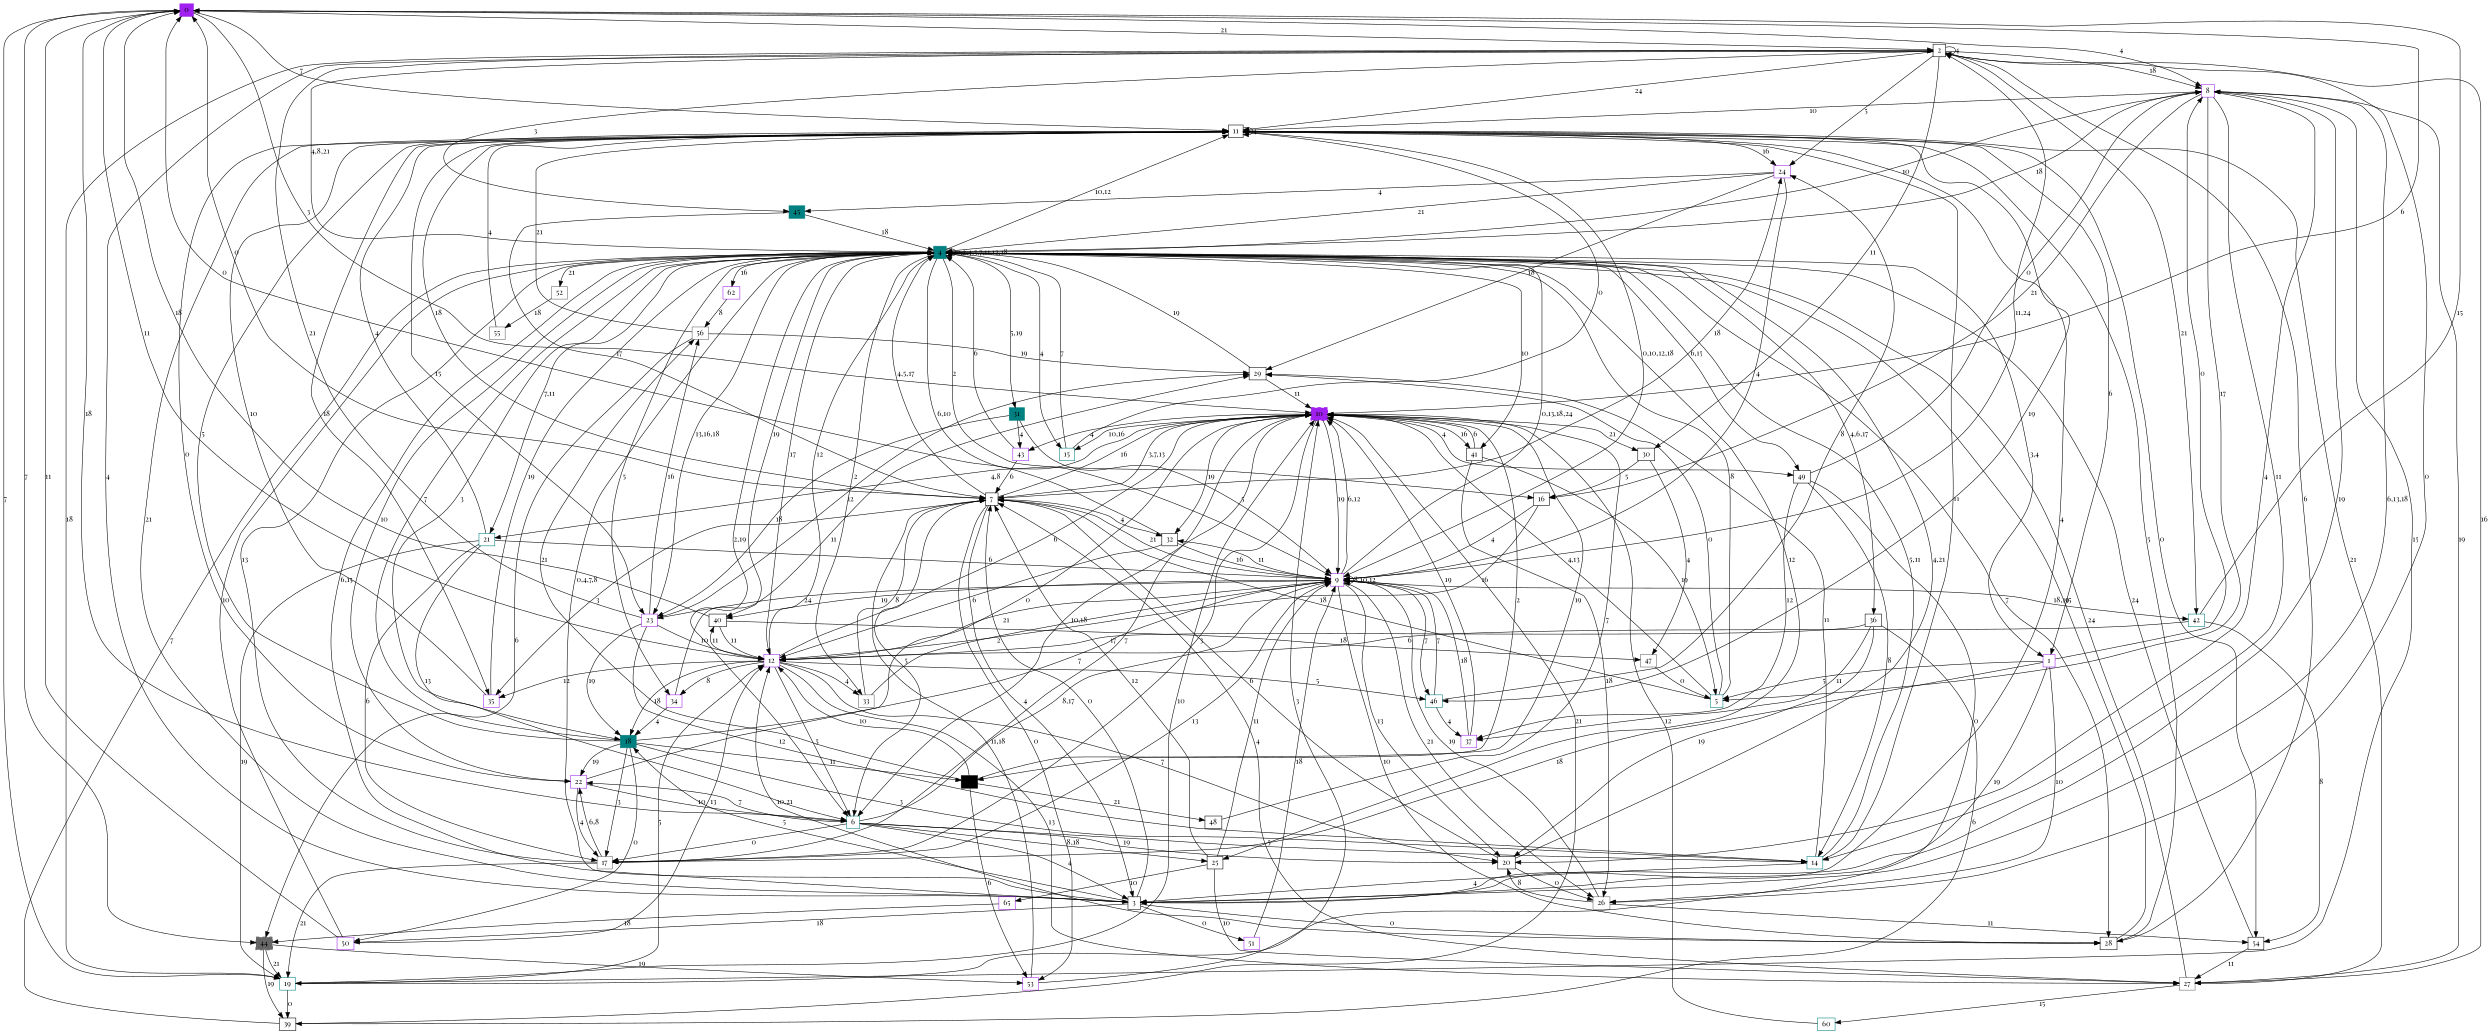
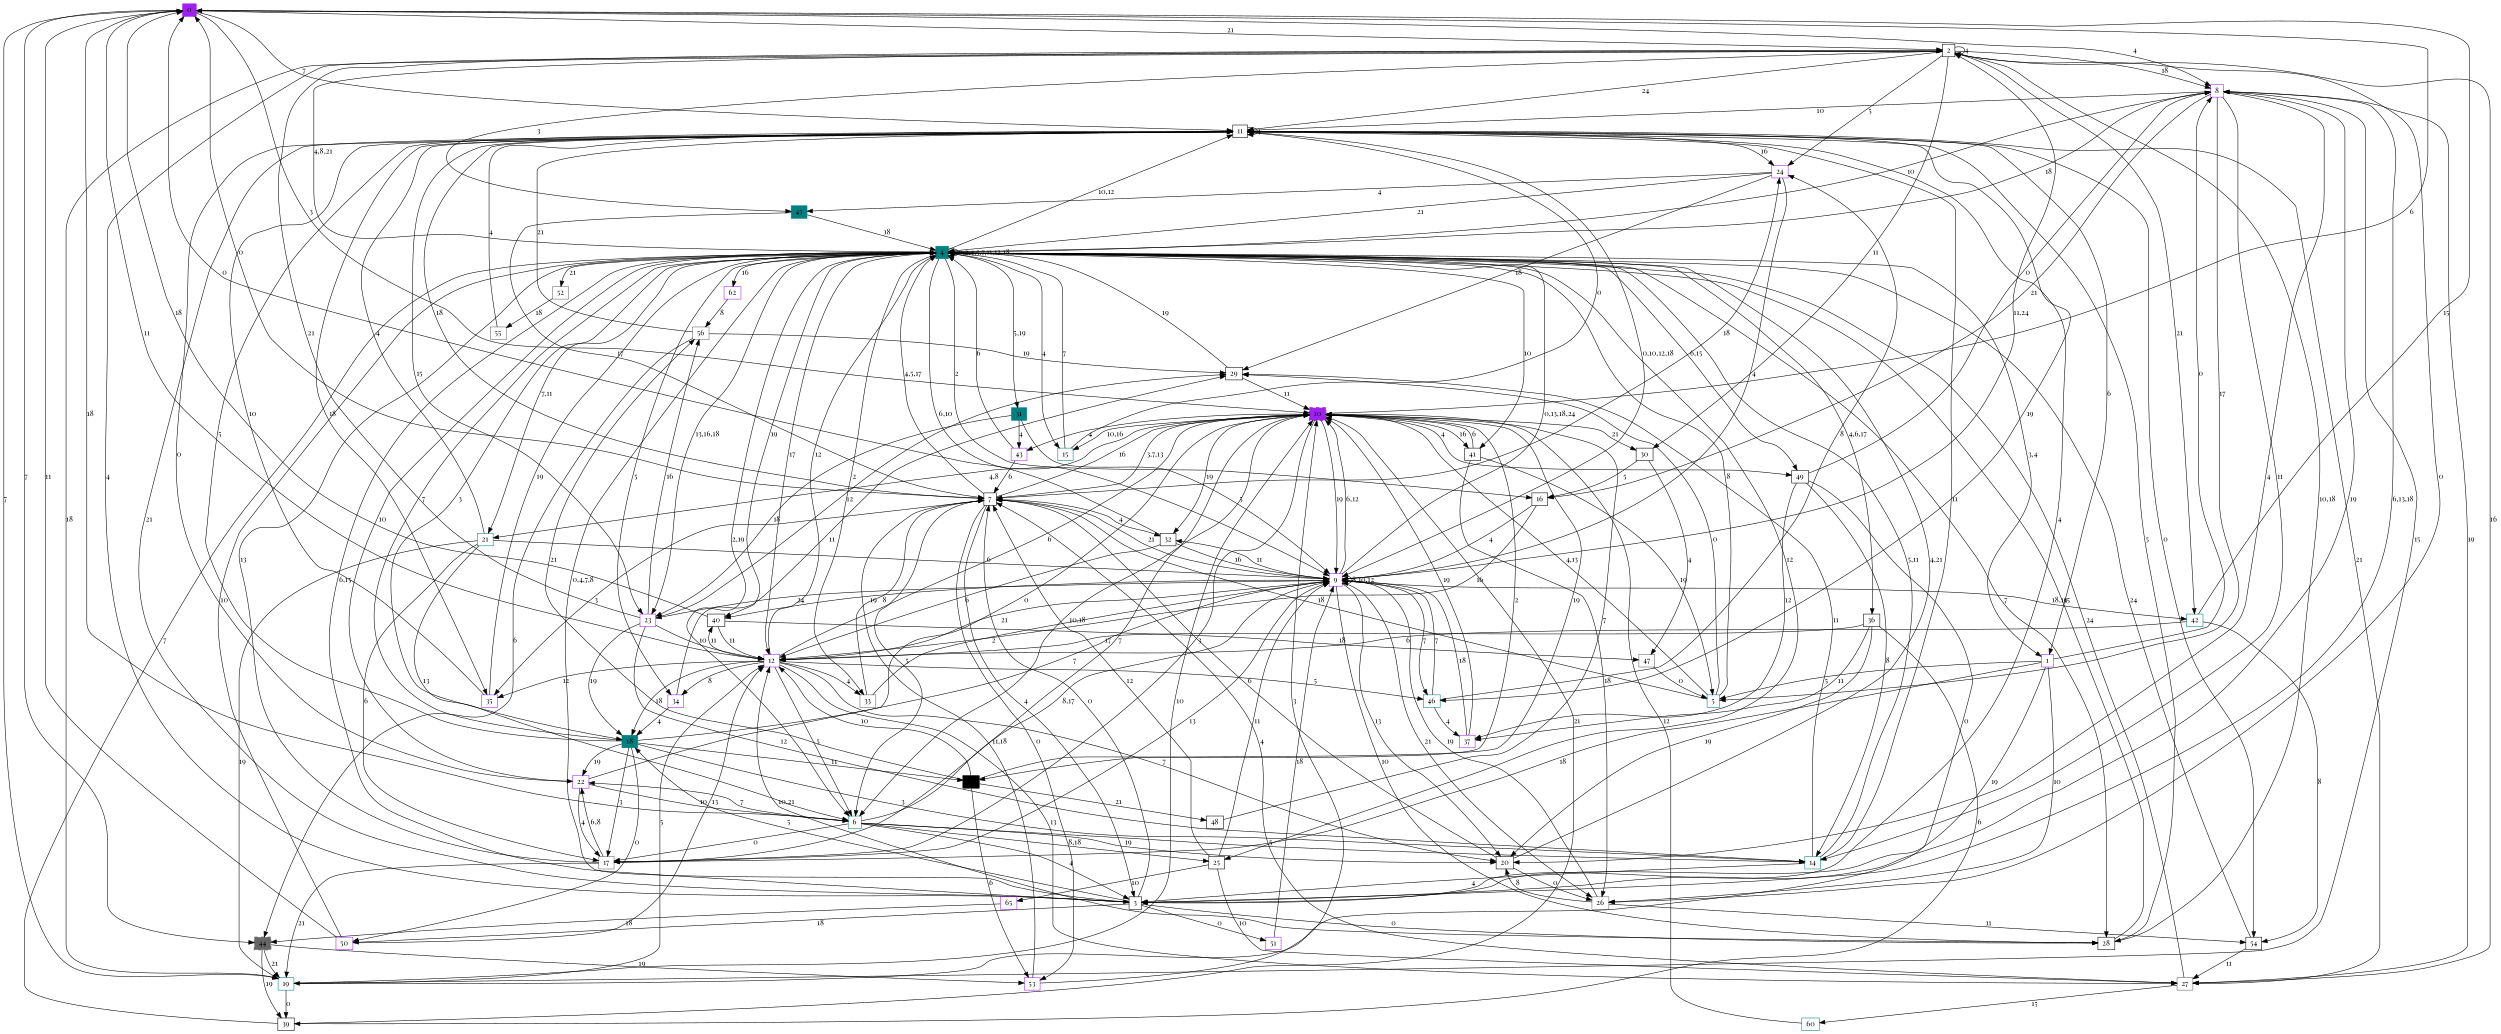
  digraph {
    fontname="Playfair Display"
    rankdir=TB
    node [color=black fontname="Playfair Display" shape=box]
    edge [fontname="Playfair Display"]
    n1 [color=purple height=0.1 label=0 style=filled width=0.1]
    n2 [height=0.1 label=2 width=0.1]
    n3 [color=purple height=0.1 label=8 width=0.1]
    n4 [color=purple height=0.1 label=10 style="filled,bold,dashed" width=0.1]
    n5 [height=0.1 label=11 width=0.1]
    n6 [color=purple height=0.1 label=12 width=0.1]
    n7 [color=teal height=0.1 label=19 width=0.1]
    n8 [color=gray40 height=0.1 label=44 style="filled,bold,dashed" width=0.1]
    n9 [color=gray40 height=0.1 label=26 width=0.1]
    n10 [color=purple height=0.1 label=24 width=0.1]
    n11 [color=gray40 height=0.1 label=27 width=0.1]
    n12 [height=0.1 label=28 width=0.1]
    n13 [height=0.1 label=30 width=0.1]
    n14 [color=teal height=0.1 label=42 width=0.1]
    n15 [color=teal height=0.1 label=45 style=filled width=0.1]
    n16 [color=teal height=0.1 label=5 width=0.1]
    n17 [color=teal height=0.1 label=4 style=filled width=0.1]
    n18 [height=0.1 label=7 width=0.1]
    n19 [height=0.1 label=29 width=0.1]
    n20 [height=0.1 label=3 width=0.1]
    n21 [height=0.1 label=16 width=0.1]
    n22 [color=teal height=0.1 label=14 width=0.1]
    n23 [height=0.1 label=20 width=0.1]
    n24 [color=gray40 height=0.1 label=17 width=0.1]
    n25 [color=teal height=0.1 label=6 width=0.1]
    n26 [color=purple height=0.1 label=9 width=0.1]
    n27 [color=teal height=0.1 label=15 width=0.1]
    n28 [color=teal height=0.1 label=21 width=0.1]
    n29 [height=0.1 label=41 width=0.1]
    n30 [height=0.1 label=49 width=0.1]
    n31 [height=0.1 label=32 width=0.1]
    n32 [height=0.1 label=38 style=filled width=0.1]
    n33 [color=purple height=0.1 label=43 width=0.1]
    n34 [color=purple height=0.1 label=1 width=0.1]
    n35 [color=purple height=0.1 label=23 width=0.1]
    n36 [color=purple height=0.1 label=22 width=0.1]
    n37 [color=purple height=0.1 label=35 width=0.1]
    n38 [color=teal height=0.1 label=46 width=0.1]
    n39 [height=0.1 label=54 width=0.1]
    n40 [color=teal height=0.1 label=18 style=filled width=0.1]
    n41 [color=gray40 height=0.1 label=33 width=0.1]
    n42 [color=purple height=0.1 label=34 width=0.1]
    n43 [height=0.1 label=40 width=0.1]
    n44 [height=0.1 label=39 width=0.1]
    n45 [color=purple height=0.1 label=53 width=0.1]
    n46 [color=purple height=0.1 label=50 width=0.1]
    n47 [color=purple height=0.1 label=51 width=0.1]
    n48 [color=teal height=0.1 label=60 width=0.1]
    n49 [color=gray40 height=0.1 label=47 width=0.1]
    n50 [height=0.1 label=25 width=0.1]
    n51 [color=teal height=0.1 label=31 style=filled width=0.1]
    n52 [height=0.1 label=36 width=0.1]
    n53 [color=gray40 height=0.1 label=52 width=0.1]
    n54 [color=purple height=0.1 label=62 width=0.1]
    n55 [color=gray40 height=0.1 label=56 width=0.1]
    n56 [color=purple height=0.1 label=65 width=0.1]
    n57 [color=purple height=0.1 label=37 width=0.1]
    n58 [color=gray40 height=0.1 label=55 width=0.1]
    n59 [height=0.1 label=48 width=0.1]
    n1 -> n2 [label=21]
    n1 -> n3 [label=4]
    n1 -> n4 [label=3]
    n1 -> n5 [label=7]
    n1 -> n6 [label=11]
    n1 -> n7 [label=7]
    n1 -> n8 [label=7]
    n2 -> n2 [label=4]
    n2 -> n3 [label=18]
    n2 -> n5 [label=24]
    n2 -> n7 [label=18]
    n2 -> n9 [label=0]
    n2 -> n10 [label=5]
    n2 -> n11 [label=16]
-   n2 -> n12 [label=6]
+   n2 -> n12 [label="10,18"]
    n2 -> n13 [label=11]
    n2 -> n14 [label=21]
    n2 -> n15 [label=3]
    n3 -> n5 [label=10]
    n3 -> n11 [label=19]
    n3 -> n16 [label=17]
    n3 -> n17 [label=10]
    n3 -> n20 [label=19]
    n3 -> n21 [label=21]
    n3 -> n22 [label=11]
    n3 -> n23 [label=4]
    n4 -> n1 [label=6]
    n4 -> n13 [label=21]
    n4 -> n18 [label="3,7,13"]
    n4 -> n24 [label=3]
    n4 -> n25 [label="10,18"]
    n4 -> n26 [label=19]
    n4 -> n27 [label="10,16"]
    n4 -> n28 [label="4,8"]
    n4 -> n29 [label=16]
    n4 -> n30 [label=4]
    n4 -> n31 [label=19]
    n4 -> n32 [label=19]
    n4 -> n33 [label=4]
    n5 -> n5 [label=4]
    n5 -> n10 [label=16]
    n5 -> n18 [label=18]
    n5 -> n20 [label=4]
    n5 -> n26 [label="0,10,12,18"]
    n5 -> n34 [label=6]
    n5 -> n35 [label=15]
    n5 -> n36 [label=0]
    n5 -> n37 [label=18]
    n5 -> n38 [label=19]
    n5 -> n39 [label=0]
    n6 -> n4 [label=6]
    n6 -> n11 [label=13]
    n6 -> n17 [label=12]
    n6 -> n23 [label=7]
    n6 -> n25 [label=5]
    n6 -> n37 [label=12]
    n6 -> n38 [label=5]
    n6 -> n40 [label=18]
    n6 -> n41 [label=4]
    n6 -> n42 [label=8]
    n6 -> n43 [label=11]
    n7 -> n3 [label=15]
    n7 -> n4 [label=10]
    n7 -> n6 [label=5]
    n7 -> n44 [label=0]
    n8 -> n7 [label=21]
    n8 -> n44 [label=19]
    n8 -> n45 [label=19]
    n9 -> n23 [label=8]
    n9 -> n26 [label=19]
    n9 -> n39 [label=11]
    n10 -> n15 [label=4]
    n10 -> n17 [label=21]
    n10 -> n19 [label=18]
    n10 -> n26 [label=4]
    n11 -> n5 [label=21]
    n11 -> n17 [label=24]
    n11 -> n18 [label=4]
    n11 -> n48 [label=15]
    n12 -> n5 [label=5]
    n12 -> n6 [label="10,21"]
    n12 -> n17 [label=15]
    n13 -> n21 [label=5]
    n13 -> n49 [label=4]
    n14 -> n1 [label=15]
    n14 -> n6 [label=6]
    n14 -> n39 [label=8]
    n15 -> n17 [label=18]
    n15 -> n18 [label=17]
    n16 -> n4 [label="4,13"]
    n16 -> n17 [label=8]
    n16 -> n18 [label=18]
    n16 -> n19 [label=0]
    n17 -> n2 [label="4,8,21"]
    n17 -> n3 [label=18]
    n17 -> n5 [label="10,12"]
    n17 -> n6 [label=17]
    n17 -> n12 [label=7]
    n17 -> n17 [label="0,2,4,5,7,11,12,18"]
    n17 -> n20 [label="0,4,7,8"]
    n17 -> n21 [label=2]
    n17 -> n25 [label="2,19"]
    n17 -> n26 [label="6,10"]
    n17 -> n27 [label=4]
    n17 -> n28 [label="7,11"]
    n17 -> n29 [label=10]
    n17 -> n30 [label="6,15"]
    n17 -> n34 [label="3,4"]
    n17 -> n35 [label="13,16,18"]
    n17 -> n40 [label=3]
    n17 -> n41 [label=2]
    n17 -> n42 [label=5]
    n17 -> n43 [label=19]
    n17 -> n50 [label=12]
    n17 -> n51 [label="5,19"]
    n17 -> n52 [label="4,6,17"]
    n17 -> n53 [label=21]
    n17 -> n54 [label=16]
    n18 -> n1 [label=0]
    n18 -> n4 [label=16]
    n18 -> n10 [label=18]
    n18 -> n17 [label="4,5,17"]
    n18 -> n20 [label=4]
    n18 -> n25 [label=5]
    n18 -> n26 [label=21]
    n18 -> n31 [label=4]
    n18 -> n37 [label=3]
    n18 -> n45 [label=0]
    n19 -> n4 [label=11]
    n19 -> n17 [label=19]
    n20 -> n2 [label=4]
    n20 -> n3 [label="6,13,18"]
    n20 -> n5 [label=21]
    n20 -> n12 [label=0]
    n20 -> n17 [label="6,15"]
    n20 -> n18 [label=0]
    n20 -> n40 [label=5]
    n20 -> n46 [label=18]
    n20 -> n47 [label=0]
    n21 -> n6 [label=16]
    n21 -> n26 [label=4]
    n22 -> n5 [label=11]
    n22 -> n17 [label="5,11"]
    n22 -> n19 [label=11]
    n22 -> n20 [label=4]
    n23 -> n9 [label=0]
    n23 -> n17 [label="4,21"]
    n23 -> n18 [label=6]
    n24 -> n4 [label=7]
    n24 -> n7 [label=21]
    n24 -> n17 [label=13]
    n24 -> n26 [label=13]
    n24 -> n36 [label="6,8"]
    n25 -> n1 [label=18]
    n25 -> n20 [label=4]
    n25 -> n22 [label=5]
    n25 -> n23 [label=19]
    n25 -> n24 [label=0]
    n25 -> n26 [label="8,17"]
    n25 -> n36 [label=7]
    n25 -> n50 [label="8,18"]
    n26 -> n2 [label="11,24"]
    n26 -> n4 [label="6,12"]
    n26 -> n6 [label=21]
    n26 -> n9 [label=21]
    n26 -> n12 [label=10]
    n26 -> n14 [label="18,19"]
    n26 -> n17 [label="0,13,18,24"]
    n26 -> n23 [label=13]
    n26 -> n26 [label="8,10,12"]
    n26 -> n31 [label=11]
    n26 -> n35 [label=24]
    n26 -> n38 [label=7]
    n26 -> n43 [label=19]
    n27 -> n5 [label=0]
    n27 -> n17 [label=7]
    n28 -> n5 [label=4]
    n28 -> n7 [label=19]
    n28 -> n24 [label=6]
    n28 -> n25 [label=13]
    n28 -> n26 [label=6]
    n29 -> n4 [label=6]
    n29 -> n9 [label=18]
    n29 -> n16 [label=19]
    n30 -> n3 [label=0]
    n30 -> n7 [label=0]
    n30 -> n22 [label=8]
    n30 -> n57 [label=12]
    n31 -> n1 [label=0]
    n31 -> n6 [label=6]
    n31 -> n26 [label=16]
    n32 -> n4 [label=2]
    n32 -> n6 [label=10]
    n32 -> n45 [label=6]
    n32 -> n55 [label=21]
    n32 -> n59 [label=21]
    n33 -> n17 [label=6]
    n33 -> n18 [label=6]
    n34 -> n3 [label=0]
    n34 -> n9 [label=10]
    n34 -> n16 [label=5]
    n34 -> n20 [label=19]
    n34 -> n24 [label=18]
    n35 -> n2 [label=21]
    n35 -> n6 [label=10]
    n35 -> n19 [label=12]
    n35 -> n22 [label=12]
    n35 -> n40 [label=19]
    n35 -> n55 [label=16]
    n36 -> n4 [label=0]
    n36 -> n17 [label=10]
    n36 -> n24 [label=4]
    n36 -> n25 [label=10]
    n37 -> n5 [label=10]
    n37 -> n17 [label=19]
    n38 -> n10 [label=8]
    n38 -> n26 [label=7]
    n38 -> n57 [label=4]
    n39 -> n11 [label=11]
    n39 -> n17 [label=24]
    n40 -> n5 [label=5]
    n40 -> n17 [label=7]
    n40 -> n22 [label=3]
    n40 -> n24 [label=3]
    n40 -> n26 [label=7]
    n40 -> n32 [label=11]
    n40 -> n36 [label=19]
    n40 -> n46 [label=0]
    n41 -> n18 [label=8]
    n41 -> n26 [label=2]
    n42 -> n19 [label=11]
    n42 -> n40 [label=4]
    n43 -> n1 [label=18]
    n43 -> n6 [label=11]
    n43 -> n49 [label=18]
    n44 -> n4 [label=21]
    n44 -> n17 [label=7]
    n45 -> n4 [label=3]
    n45 -> n18 [label="11,18"]
    n46 -> n1 [label=11]
    n46 -> n6 [label=13]
    n46 -> n17 [label=10]
    n47 -> n26 [label=18]
    n48 -> n4 [label=12]
    n49 -> n16 [label=0]
    n50 -> n11 [label=10]
    n50 -> n18 [label=12]
    n50 -> n26 [label=11]
    n50 -> n56 [label=10]
    n51 -> n26 [label=5]
    n51 -> n33 [label=4]
    n51 -> n35 [label=18]
    n52 -> n6 [label=17]
    n52 -> n23 [label=19]
    n52 -> n44 [label=6]
    n52 -> n57 [label=11]
    n53 -> n58 [label=18]
    n54 -> n55 [label=8]
    n55 -> n5 [label=21]
    n55 -> n8 [label=6]
    n55 -> n19 [label=19]
    n56 -> n8 [label=18]
    n57 -> n4 [label=19]
    n57 -> n26 [label=18]
    n58 -> n5 [label=4]
    n59 -> n4 [label=7]
  }
